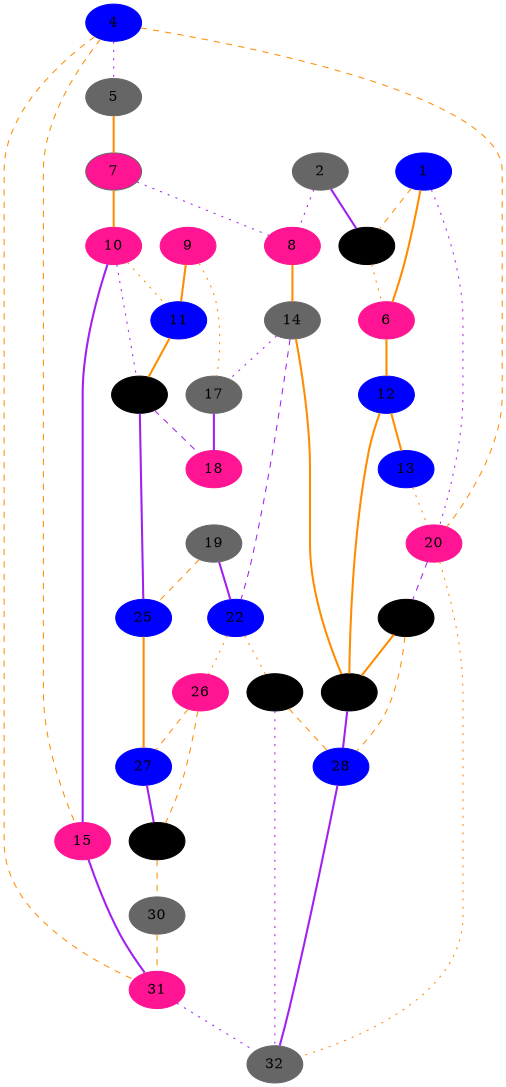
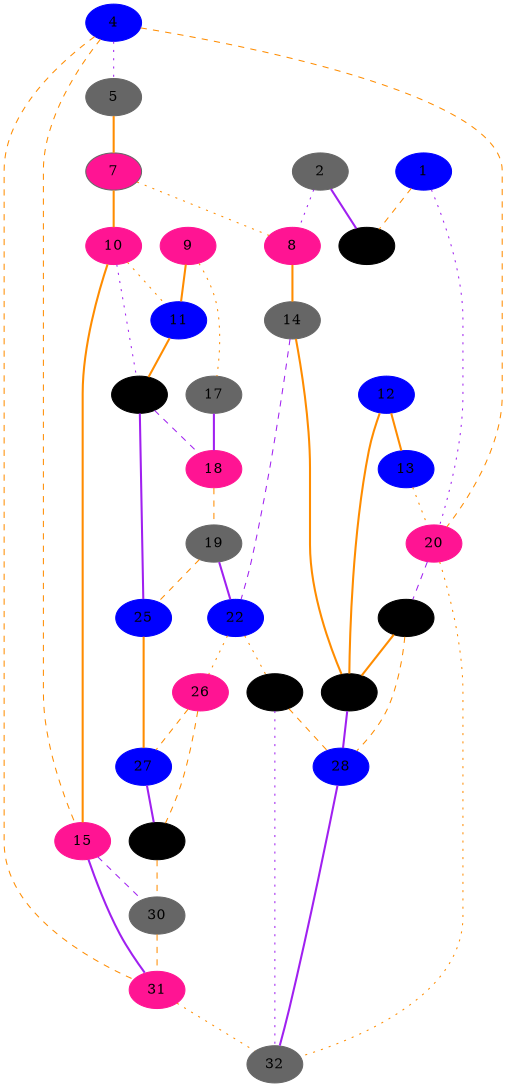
  graph {
    node [color=blue style=filled]
    edge [color=darkorange style=bold weight=1.0]
    3 [color=black]
    1
-   6 [color=deeppink]
    20 [color=deeppink]
    12
    21 [color=black]
    32 [color=gray40]
    2 [color=gray40]
    8 [color=deeppink]
    14 [color=gray40]
    4
    5 [color=gray40]
    15 [color=deeppink]
    31 [color=deeppink]
    7 [color=gray40 fillcolor=deeppink]
    30 [color=gray40]
    10 [color=deeppink]
    13
    24 [color=black]
    11
    16 [color=black]
    17 [color=gray40]
    22
    9 [color=deeppink]
    18 [color=deeppink]
    25
    28
    23 [color=black]
    26 [color=deeppink]
    19 [color=gray40]
    27
    29 [color=black]
-   3 -- 6 [style=dotted]
    1 -- 3 [style=dashed]
-   1 -- 6
    1 -- 20 [color=purple style=dotted]
-   6 -- 12
    20 -- 21 [color=purple style=dashed]
    20 -- 32 [style=dotted]
    12 -- 13
    12 -- 24
    21 -- 24
    21 -- 28 [style=dashed]
    2 -- 3 [color=purple weight=2.0]
    2 -- 8 [color=purple style=dotted weight=2.0]
    8 -- 14
    14 -- 24
-   14 -- 17 [color=purple style=dotted]
    14 -- 22 [color=purple style=dashed]
    4 -- 20 [style=dashed]
    4 -- 5 [color=purple style=dotted weight=2.0]
    4 -- 15 [style=dashed]
    4 -- 31 [style=dashed]
    5 -- 7 [weight=2.0]
    15 -- 31 [color=purple]
-   31 -- 32 [color=purple style=dotted weight=2.0]
-   7 -- 8 [color=purple style=dotted]
+   15 -- 30 [color=purple style=dashed]
+   31 -- 32 [style=dotted weight=2.0]
+   7 -- 8 [style=dotted]
    7 -- 10
    30 -- 31 [style=dashed]
-   10 -- 15 [color=purple]
+   10 -- 15
    10 -- 11 [style=dotted]
    10 -- 16 [color=purple style=dotted]
    13 -- 20 [style=dotted weight=2.0]
    24 -- 28 [color=purple]
    11 -- 16
    16 -- 18 [color=purple style=dashed]
    16 -- 25 [color=purple]
    17 -- 18 [color=purple weight=2.0]
    22 -- 23 [style=dotted]
    22 -- 26 [style=dotted]
    9 -- 11 [weight=2.0]
    9 -- 17 [style=dotted]
+   18 -- 19 [style=dashed]
    25 -- 27 [weight=2.0]
    28 -- 32 [color=purple]
    23 -- 32 [color=purple style=dotted]
    23 -- 28 [style=dashed]
    26 -- 27 [style=dashed]
    26 -- 29 [style=dashed]
    19 -- 22 [color=purple]
    19 -- 25 [style=dashed]
    27 -- 29 [color=purple]
    29 -- 30 [style=dashed weight=2.0]
  }
